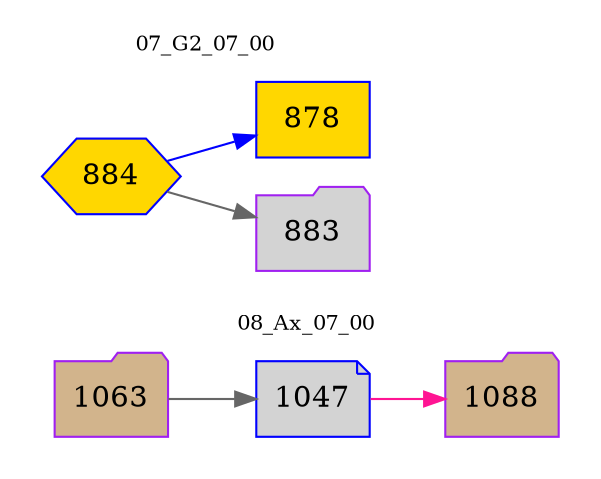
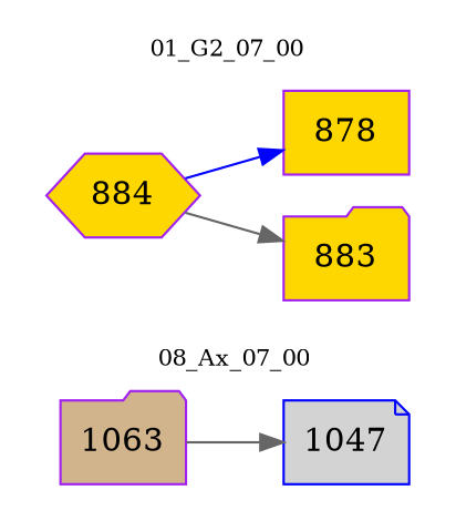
  digraph {
    rankdir=LR
    node [color=purple fillcolor=tan shape=folder style=filled]
    edge [color=gray40]
    n1 [label=1063]
    n2 [color=blue fillcolor=lightgrey label=1047 shape=note]
-   n3 [label=1088]
-   n4 [fillcolor=lightgrey label=883]
-   n5 [color=blue fillcolor=gold label=884 shape=hexagon]
-   n6 [color=blue fillcolor=gold label=878 shape=box]
+   n4 [fillcolor=gold label=883]
+   n5 [fillcolor=gold label=884 shape=hexagon]
+   n6 [fillcolor=gold label=878 shape=box]
    subgraph cluster_1 {
      color=white
      fontsize=10
      label="08_Ax_07_00"
      n1
      n2
-     n3
    }
    subgraph cluster_2 {
      color=white
      fontsize=10
-     label="07_G2_07_00"
+     label="01_G2_07_00"
      n4
      n5
      n6
    }
    n1 -> n2
-   n2 -> n3 [color=deeppink]
    n5 -> n4
    n5 -> n6 [color=blue]
  }
